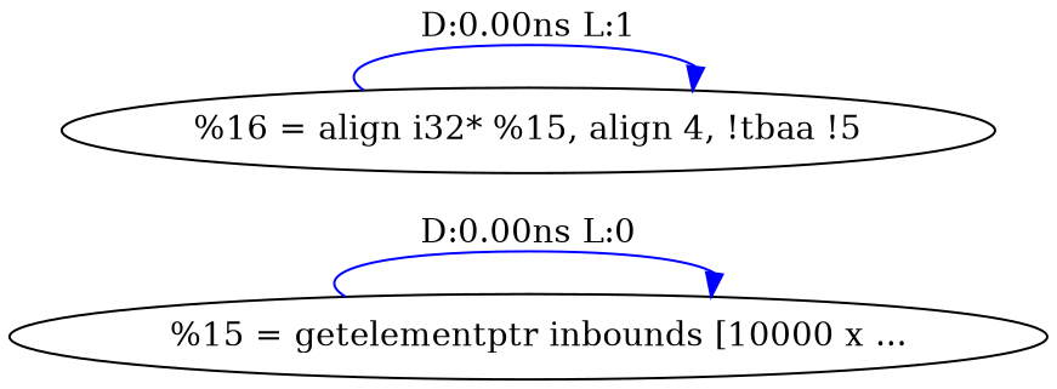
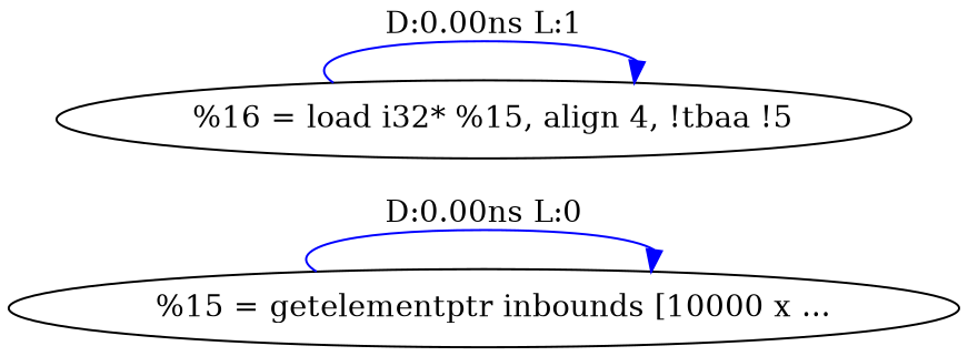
  digraph {
    rankdir=LR
    edge [color=blue]
    n1 [label="  %15 = getelementptr inbounds [10000 x ..."]
-   n2 [label="%16 = align i32* %15, align 4, !tbaa !5"]
+   n2 [label="  %16 = load i32* %15, align 4, !tbaa !5"]
    n1 -> n1 [label="D:0.00ns L:0"]
    n2 -> n2 [label="D:0.00ns L:1"]
  }
